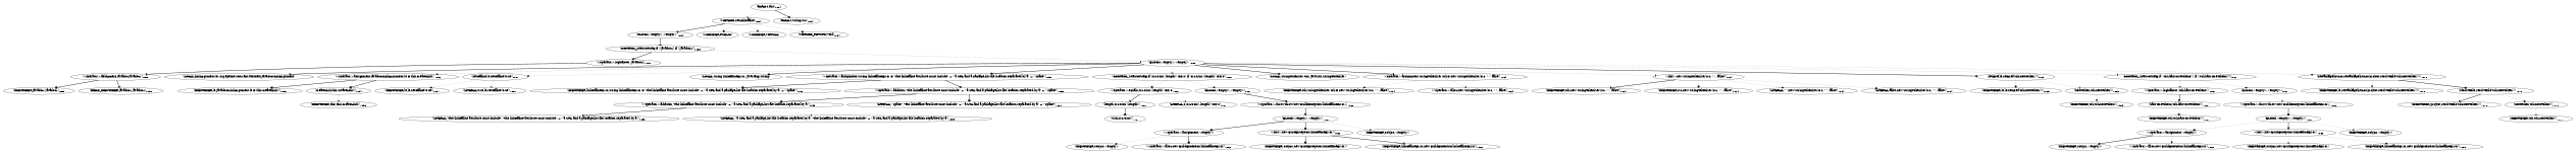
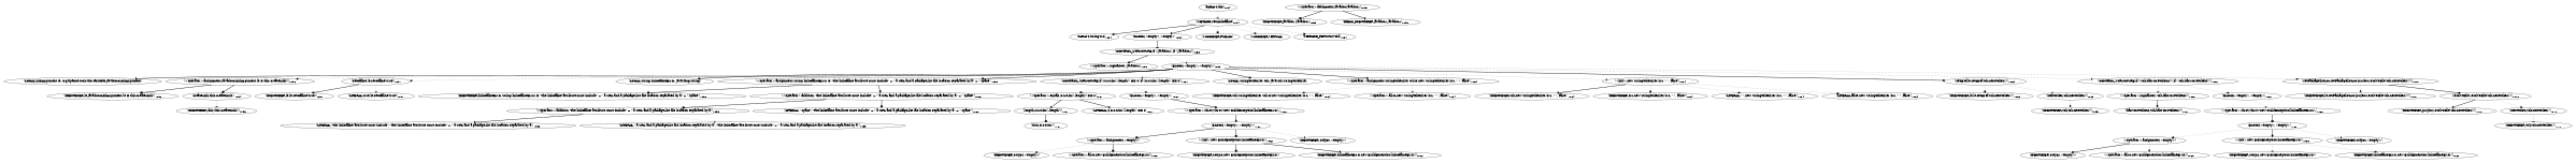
  digraph {
    edge [arrowhead=diamond style=bold]
    n1 [label=<(METHOD,setLinkoffline)<SUB>1054</SUB>>]
    n2 [label=<(PARAM,String src)<SUB>1054</SUB>>]
    n3 [label=<(BLOCK,&lt;empty&gt;,&lt;empty&gt;)<SUB>1054</SUB>>]
    n4 [label=<(MODIFIER,PUBLIC)>]
    n5 [label=<(MODIFIER,VIRTUAL)>]
    n6 [label=<(METHOD_RETURN,void)<SUB>1054</SUB>>]
    n7 [label=<(PARAM,this)<SUB>1054</SUB>>]
    n8 [label=<(CONTROL_STRUCTURE,if (!javadoc1),if (!javadoc1))<SUB>1055</SUB>>]
    n9 [label=<(&lt;operator&gt;.logicalNot,!javadoc1)<SUB>1055</SUB>>]
    n10 [label=<(BLOCK,&lt;empty&gt;,&lt;empty&gt;)<SUB>1055</SUB>>]
    n11 [label=<(&lt;operator&gt;.fieldAccess,Javadoc.javadoc1)<SUB>1055</SUB>>]
    n12 [label=<(LOCAL,LinkArgument le: org.apache.tools.ant.taskdefs.Javadoc$LinkArgument)>]
    n13 [label=<(&lt;operator&gt;.assignment,Javadoc$LinkArgument le = this.createLink())<SUB>1056</SUB>>]
    n14 [label=<(setOffline,le.setOffline(true))<SUB>1057</SUB>>]
    n15 [label=<(LOCAL,String linkOfflineError: java.lang.String)>]
    n16 [label=<(&lt;operator&gt;.assignment,String linkOfflineError = &quot;The linkoffline attribute must include&quot; + &quot; a URL and a package-list file location separated by a&quot; + &quot; space&quot;)<SUB>1058</SUB>>]
    n17 [label=<(CONTROL_STRUCTURE,if (src.trim().length() == 0),if (src.trim().length() == 0))<SUB>1061</SUB>>]
    n18 [label=<(LOCAL,StringTokenizer tok: java.util.StringTokenizer)>]
    n19 [label=<(&lt;operator&gt;.assignment,StringTokenizer tok = new StringTokenizer(src, &quot; &quot;, false))<SUB>1064</SUB>>]
    n20 [label=<(&lt;init&gt;,new StringTokenizer(src, &quot; &quot;, false))<SUB>1064</SUB>>]
    n21 [label=<(setHref,le.setHref(tok.nextToken()))<SUB>1065</SUB>>]
    n22 [label=<(CONTROL_STRUCTURE,if (!tok.hasMoreTokens()),if (!tok.hasMoreTokens()))<SUB>1067</SUB>>]
    n23 [label=<(setPackagelistLoc,setPackagelistLoc(project.resolveFile(tok.nextToken())))<SUB>1070</SUB>>]
    n24 [label=<(IDENTIFIER,Javadoc,!javadoc1)<SUB>1055</SUB>>]
    n25 [label=<(FIELD_IDENTIFIER,javadoc1,javadoc1)<SUB>1055</SUB>>]
    n26 [label=<(IDENTIFIER,le,Javadoc$LinkArgument le = this.createLink())<SUB>1056</SUB>>]
    n27 [label=<(createLink,this.createLink())<SUB>1054</SUB>>]
    n28 [label=<(IDENTIFIER,le,le.setOffline(true))<SUB>1257</SUB>>]
    n29 [label=<(LITERAL,true,le.setOffline(true))<SUB>1057</SUB>>]
    n30 [label=<(IDENTIFIER,linkOfflineError,String linkOfflineError = &quot;The linkoffline attribute must include&quot; + &quot; a URL and a package-list file location separated by a&quot; + &quot; space&quot;)<SUB>1058</SUB>>]
    n31 [label=<(&lt;operator&gt;.addition,&quot;The linkoffline attribute must include&quot; + &quot; a URL and a package-list file location separated by a&quot; + &quot; space&quot;)<SUB>1058</SUB>>]
    n32 [label=<(&lt;operator&gt;.equals,src.trim().length() == 0)<SUB>1061</SUB>>]
    n33 [label=<(BLOCK,&lt;empty&gt;,&lt;empty&gt;)<SUB>1061</SUB>>]
    n34 [label=<(IDENTIFIER,tok,StringTokenizer tok = new StringTokenizer(src, &quot; &quot;, false))<SUB>1064</SUB>>]
    n35 [label=<(&lt;operator&gt;.alloc,new StringTokenizer(src, &quot; &quot;, false))<SUB>1064</SUB>>]
    n36 [label=<(IDENTIFIER,tok,new StringTokenizer(src, &quot; &quot;, false))<SUB>1064</SUB>>]
    n37 [label=<(IDENTIFIER,src,new StringTokenizer(src, &quot; &quot;, false))<SUB>1064</SUB>>]
    n38 [label=<(LITERAL,&quot; &quot;,new StringTokenizer(src, &quot; &quot;, false))<SUB>1064</SUB>>]
    n39 [label=<(LITERAL,false,new StringTokenizer(src, &quot; &quot;, false))<SUB>1064</SUB>>]
    n40 [label=<(IDENTIFIER,le,le.setHref(tok.nextToken()))<SUB>1065</SUB>>]
    n41 [label=<(nextToken,tok.nextToken())<SUB>1065</SUB>>]
    n42 [label=<(&lt;operator&gt;.logicalNot,!tok.hasMoreTokens())<SUB>1067</SUB>>]
    n43 [label=<(BLOCK,&lt;empty&gt;,&lt;empty&gt;)<SUB>1067</SUB>>]
    n44 [label=<(IDENTIFIER,le,setPackagelistLoc(project.resolveFile(tok.nextToken())))<SUB>1070</SUB>>]
    n45 [label=<(resolveFile,resolveFile(tok.nextToken()))<SUB>1070</SUB>>]
    n46 [label=<(IDENTIFIER,this,this.createLink())<SUB>1056</SUB>>]
    n47 [label=<(&lt;operator&gt;.addition,&quot;The linkoffline attribute must include&quot; + &quot; a URL and a package-list file location separated by a&quot;)<SUB>1058</SUB>>]
    n48 [label=<(LITERAL,&quot; space&quot;,&quot;The linkoffline attribute must include&quot; + &quot; a URL and a package-list file location separated by a&quot; + &quot; space&quot;)<SUB>1060</SUB>>]
    n49 [label=<(LITERAL,&quot;The linkoffline attribute must include&quot;,&quot;The linkoffline attribute must include&quot; + &quot; a URL and a package-list file location separated by a&quot;)<SUB>1058</SUB>>]
    n50 [label=<(LITERAL,&quot; a URL and a package-list file location separated by a&quot;,&quot;The linkoffline attribute must include&quot; + &quot; a URL and a package-list file location separated by a&quot;)<SUB>1059</SUB>>]
    n51 [label=<(length,src.trim().length())<SUB>1061</SUB>>]
    n52 [label=<(LITERAL,0,src.trim().length() == 0)<SUB>1061</SUB>>]
    n53 [label=<(&lt;operator&gt;.throw,throw new BuildException(linkOfflineError);)<SUB>1062</SUB>>]
    n54 [label=<(trim,src.trim())<SUB>1061</SUB>>]
    n55 [label=<(BLOCK,&lt;empty&gt;,&lt;empty&gt;)<SUB>1062</SUB>>]
    n56 [label=<(&lt;operator&gt;.assignment,&lt;empty&gt;)>]
    n57 [label=<(&lt;init&gt;,new BuildException(linkOfflineError))<SUB>1062</SUB>>]
    n58 [label=<(IDENTIFIER,$obj30,&lt;empty&gt;)>]
    n59 [label=<(IDENTIFIER,$obj30,&lt;empty&gt;)>]
    n60 [label=<(&lt;operator&gt;.alloc,new BuildException(linkOfflineError))<SUB>1062</SUB>>]
    n61 [label=<(IDENTIFIER,$obj30,new BuildException(linkOfflineError))>]
    n62 [label=<(IDENTIFIER,linkOfflineError,new BuildException(linkOfflineError))<SUB>1062</SUB>>]
    n63 [label=<(IDENTIFIER,tok,tok.nextToken())<SUB>1065</SUB>>]
    n64 [label=<(hasMoreTokens,tok.hasMoreTokens())<SUB>1067</SUB>>]
    n65 [label=<(&lt;operator&gt;.throw,throw new BuildException(linkOfflineError);)<SUB>1068</SUB>>]
-   n66 [label=<(IDENTIFIER,tok,tok.hasMoreTokens())<SUB>1067</SUB>>]
    n67 [label=<(BLOCK,&lt;empty&gt;,&lt;empty&gt;)<SUB>1068</SUB>>]
    n68 [label=<(&lt;operator&gt;.assignment,&lt;empty&gt;)>]
    n69 [label=<(&lt;init&gt;,new BuildException(linkOfflineError))<SUB>1068</SUB>>]
    n70 [label=<(IDENTIFIER,$obj32,&lt;empty&gt;)>]
    n71 [label=<(IDENTIFIER,$obj32,&lt;empty&gt;)>]
    n72 [label=<(&lt;operator&gt;.alloc,new BuildException(linkOfflineError))<SUB>1068</SUB>>]
    n73 [label=<(IDENTIFIER,$obj32,new BuildException(linkOfflineError))>]
    n74 [label=<(IDENTIFIER,linkOfflineError,new BuildException(linkOfflineError))<SUB>1068</SUB>>]
    n75 [label=<(IDENTIFIER,project,resolveFile(tok.nextToken()))<SUB>1070</SUB>>]
    n76 [label=<(nextToken,tok.nextToken())<SUB>1070</SUB>>]
    n77 [label=<(IDENTIFIER,tok,tok.nextToken())<SUB>1070</SUB>>]
-   n7 -> n2
+   n1 -> n2
    n1 -> n3 [arrowhead=tee]
    n1 -> n4 [arrowhead=box style=dotted]
    n1 -> n5 [style=dotted]
    n1 -> n6 [arrowhead=box style=dotted]
    n3 -> n8 [arrowhead=tee]
    n7 -> n1 [arrowhead=tee style=dotted]
    n8 -> n9
    n8 -> n10 [arrowhead=tee style=dotted]
-   n9 -> n11 [arrowhead=tee]
    n10 -> n12 [arrowhead=tee]
    n10 -> n13 [style=dotted]
    n10 -> n14 [style=dotted]
    n10 -> n15
    n10 -> n16
    n10 -> n17 [arrowhead=tee style=dotted]
    n10 -> n18
    n10 -> n19 [arrowhead=tee]
    n10 -> n20 [arrowhead=tee style=dotted]
    n10 -> n21
    n10 -> n22 [arrowhead=tee style=dotted]
    n10 -> n23 [style=dotted]
    n11 -> n24 [arrowhead=box]
    n11 -> n25 [arrowhead=tee]
    n13 -> n26 [arrowhead=box]
    n13 -> n27 [arrowhead=box]
-   n14 -> n28 [style=dotted]
+   n14 -> n28
    n14 -> n29 [arrowhead=tee style=dotted]
    n16 -> n30 [arrowhead=box]
    n16 -> n31
    n17 -> n32 [arrowhead=box style=dotted]
    n17 -> n33 [style=dotted]
    n19 -> n34 [style=dotted]
    n19 -> n35 [arrowhead=tee style=dotted]
    n20 -> n36 [arrowhead=tee]
    n20 -> n37 [arrowhead=box style=dotted]
    n20 -> n38 [style=dotted]
    n20 -> n39 [arrowhead=box style=dotted]
    n21 -> n40 [arrowhead=box style=dotted]
    n21 -> n41 [arrowhead=tee style=dotted]
    n22 -> n42 [arrowhead=tee style=dotted]
    n22 -> n43 [style=dotted]
    n23 -> n44 [style=dotted]
    n23 -> n45
    n27 -> n46 [arrowhead=tee style=dotted]
    n31 -> n47 [arrowhead=box]
    n31 -> n48 [arrowhead=box]
    n32 -> n51 [arrowhead=tee]
-   n32 -> n52 [arrowhead=tee style=dotted]
+   n32 -> n52 [arrowhead=tee]
    n33 -> n53
    n41 -> n63 [style=dotted]
    n42 -> n64
    n43 -> n65 [arrowhead=tee style=dotted]
    n45 -> n75 [arrowhead=tee]
    n45 -> n76 [style=dotted]
    n47 -> n49 [arrowhead=tee]
    n47 -> n50 [arrowhead=tee style=dotted]
    n51 -> n54 [arrowhead=box]
    n53 -> n55
    n55 -> n56 [arrowhead=box]
    n55 -> n57 [arrowhead=box]
    n55 -> n58 [arrowhead=tee style=dotted]
    n56 -> n59 [style=dotted]
    n56 -> n60 [arrowhead=box]
    n57 -> n61 [arrowhead=box]
    n57 -> n62 [arrowhead=tee]
-   n64 -> n66 [arrowhead=box style=dotted]
    n65 -> n67 [arrowhead=box]
    n67 -> n68 [arrowhead=box style=dotted]
    n67 -> n69
    n67 -> n70 [arrowhead=tee style=dotted]
    n68 -> n71
    n68 -> n72 [style=dotted]
    n69 -> n73 [arrowhead=tee style=dotted]
    n69 -> n74 [style=dotted]
    n76 -> n77 [arrowhead=tee style=dotted]
  }
